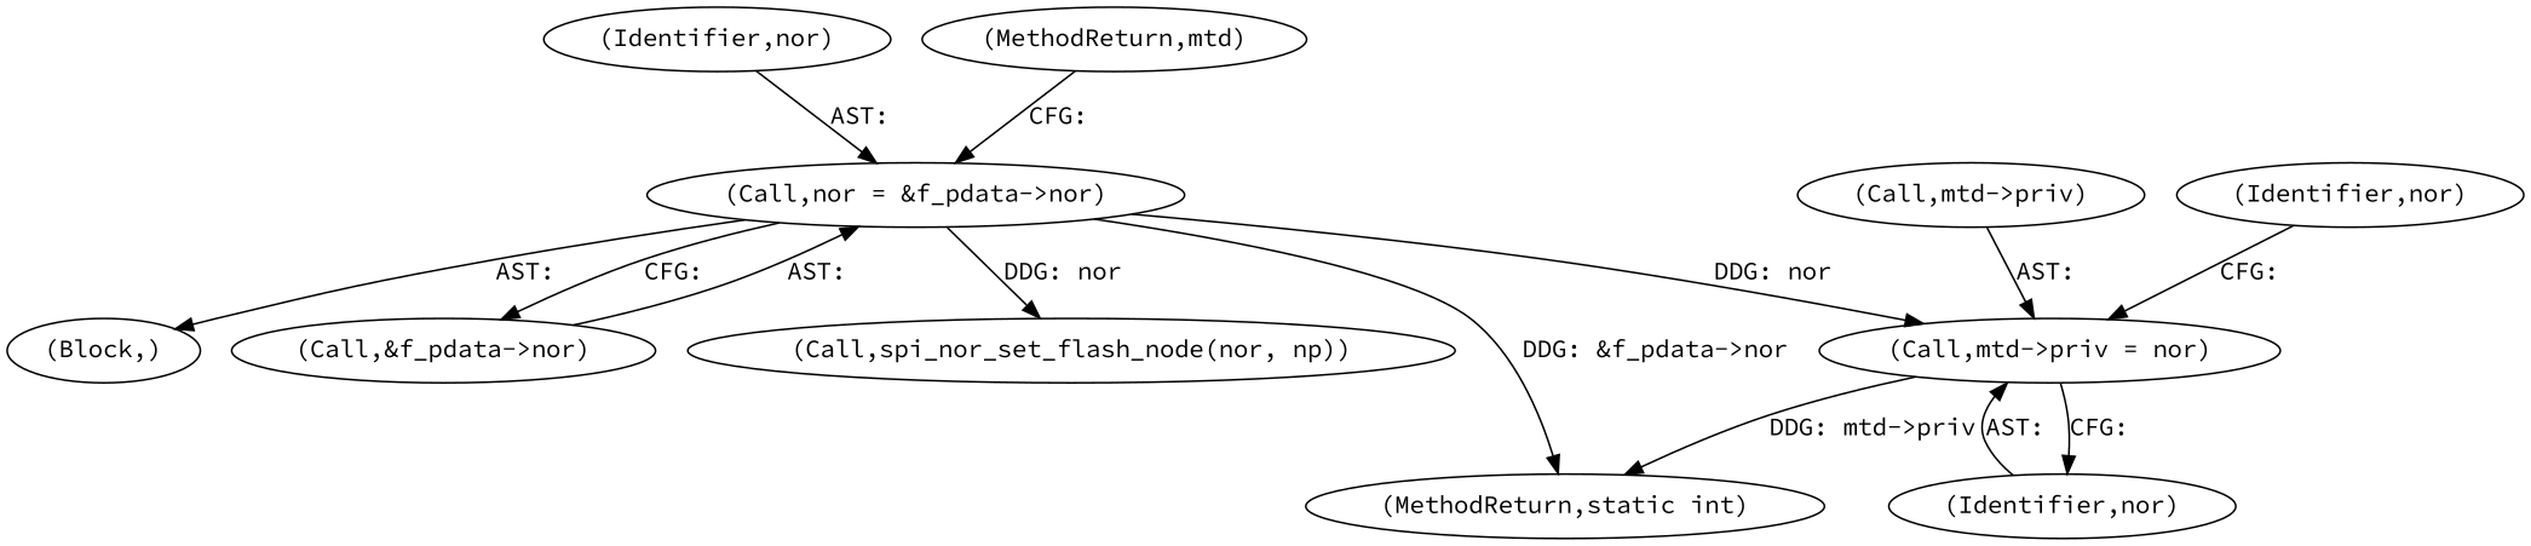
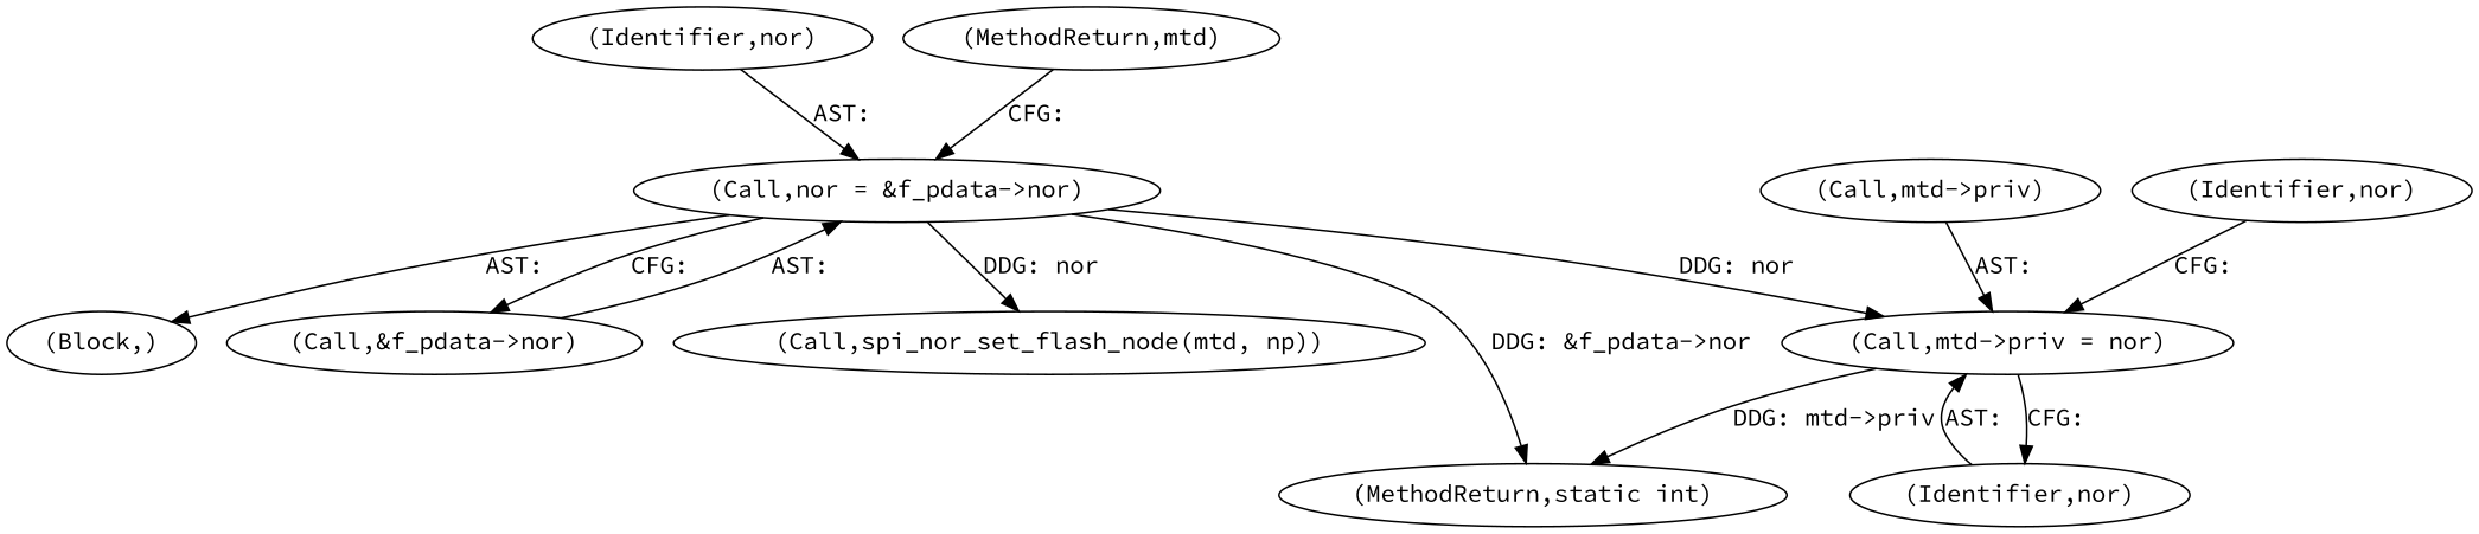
  digraph {
    fontname="Source Code Pro"
    node [fontname="Source Code Pro"]
    edge [fontname="Source Code Pro"]
    n1 [label="(Call,mtd->priv = nor)"]
    n2 [label="(Identifier,nor)"]
    n3 [label="(MethodReturn,static int)"]
    n4 [label="(Block,)"]
    n5 [label="(Call,nor = &f_pdata->nor)"]
    n6 [label="(Call,&f_pdata->nor)"]
-   n7 [label="(Call,spi_nor_set_flash_node(nor, np))"]
+   n7 [label="(Call,spi_nor_set_flash_node(mtd, np))"]
    n8 [label="(Call,mtd->priv)"]
    n9 [label="(Identifier,nor)"]
    n10 [label="(MethodReturn,mtd)"]
    n11 [label="(Identifier,nor)"]
    n1 -> n2 [label="CFG: "]
    n1 -> n3 [label="DDG: mtd->priv"]
    n2 -> n1 [label="AST: "]
    n5 -> n1 [label="DDG: nor"]
    n5 -> n3 [label="DDG: &f_pdata->nor"]
    n5 -> n4 [label="AST: "]
    n5 -> n6 [label="CFG: "]
    n5 -> n7 [label="DDG: nor"]
    n6 -> n5 [label="AST: "]
    n8 -> n1 [label="AST: "]
    n9 -> n5 [label="AST: "]
    n10 -> n5 [label="CFG: "]
    n11 -> n1 [label="CFG: "]
  }
